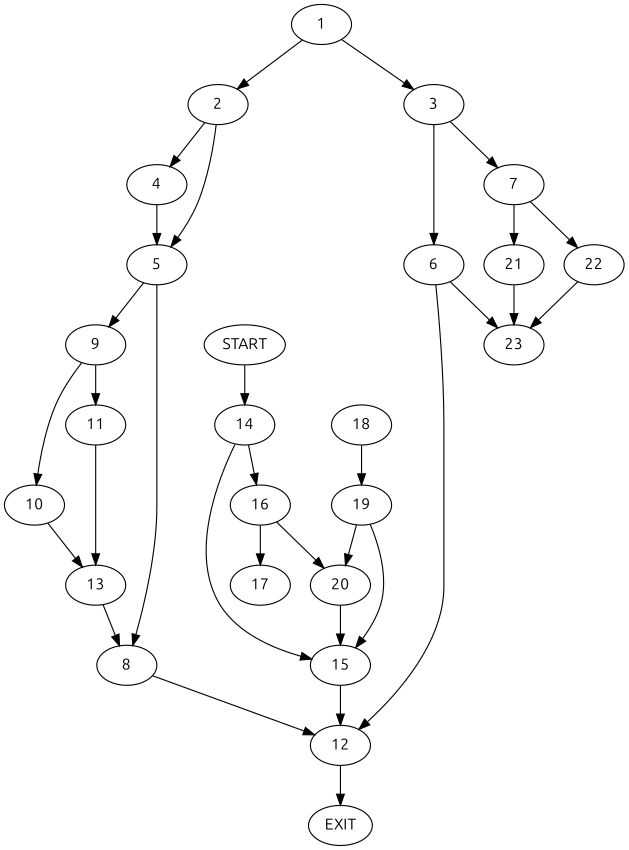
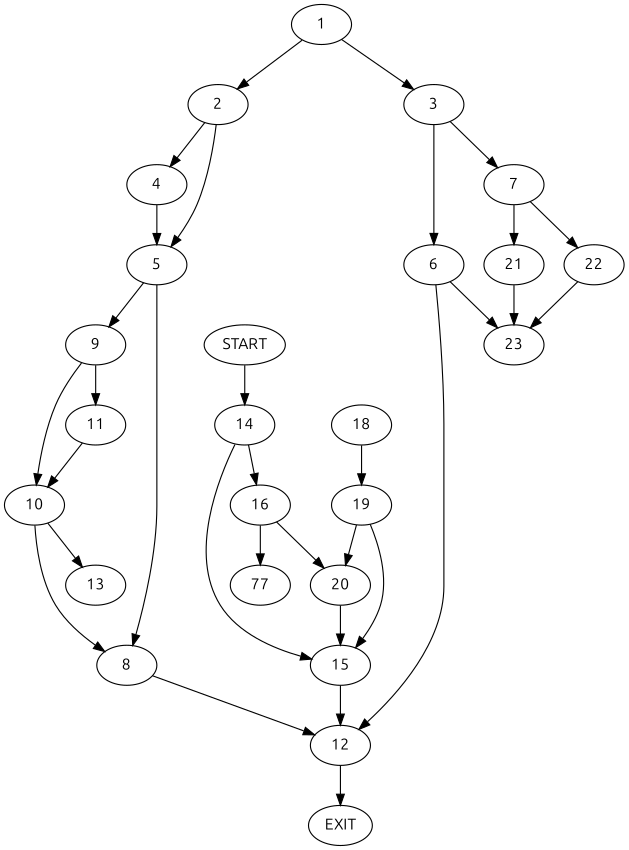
  digraph {
    fontname=Ubuntu
    node [fontname=Ubuntu]
    edge [fontname=Ubuntu]
    n1 [label=START]
    14
    1
    2
    3
    15
    16
    n8 [label=EXIT]
    4
    5
    6
    7
    8
    9
    12
    23
    21
    22
    10
    11
    13
-   17
+   17 [label=77]
    20
    18
    19
    n1 -> 14
    14 -> 15
    14 -> 16
    1 -> 2
    1 -> 3
    2 -> 4
    2 -> 5
    3 -> 6
    3 -> 7
    15 -> 12
    16 -> 17
    16 -> 20
    4 -> 5
    5 -> 8
    5 -> 9
    6 -> 12
    6 -> 23
    7 -> 21
    7 -> 22
    8 -> 12
    9 -> 10
    9 -> 11
    12 -> n8
    21 -> 23
    22 -> 23
    10 -> 13
-   11 -> 13
-   13 -> 8
+   11 -> 10
+   10 -> 8
    20 -> 15
    18 -> 19
    19 -> 15
    19 -> 20
  }
